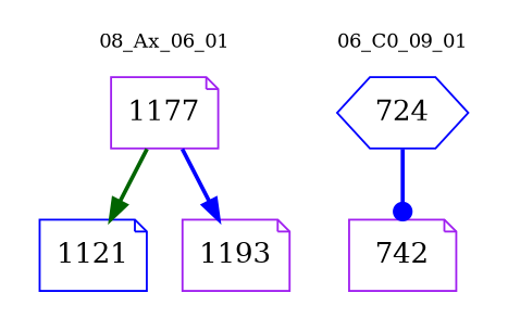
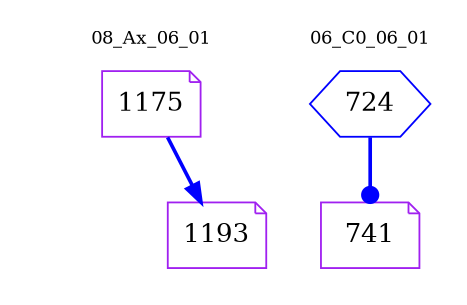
  digraph {
    node [color=purple shape=note]
    edge [arrowhead=normal color=blue style=bold]
-   n1 [label=1177]
-   n2 [color=blue label=1121]
+   n1 [label=1175]
    n3 [label=1193]
    n4 [color=blue label=724 shape=hexagon]
-   n5 [label=742]
+   n5 [label=741]
    subgraph cluster_1 {
      color=white
      fontsize=10
      label="08_Ax_06_01"
      n1
-     n2
      n3
    }
    subgraph cluster_2 {
      color=white
      fontsize=10
-     label="06_C0_09_01"
+     label="06_C0_06_01"
      n4
      n5
    }
-   n1 -> n2 [color=darkgreen]
    n1 -> n3
    n4 -> n5 [arrowhead=dot]
  }
